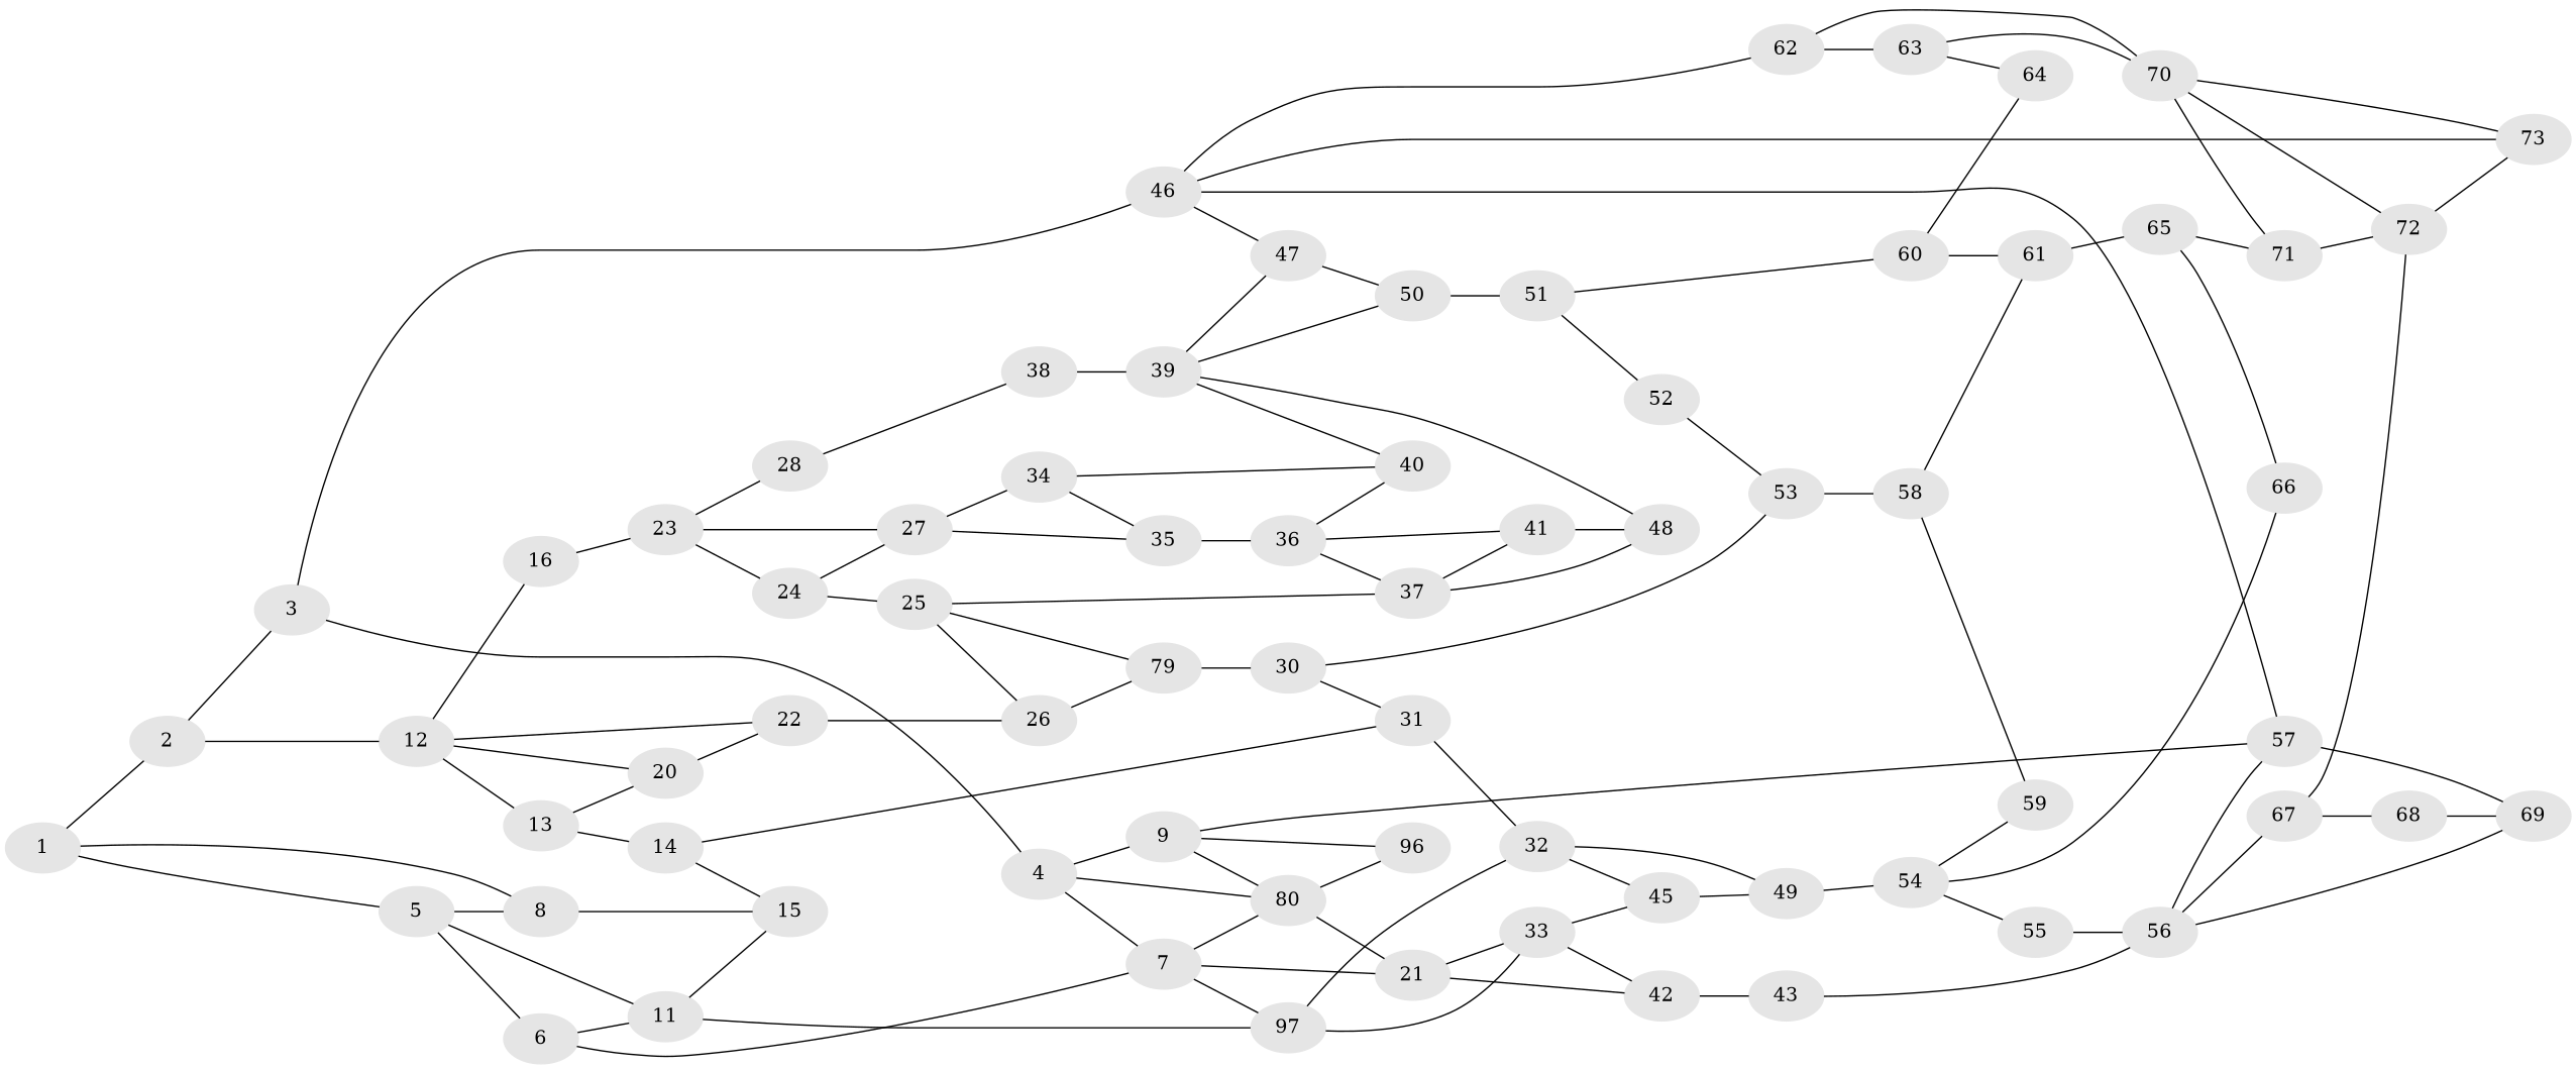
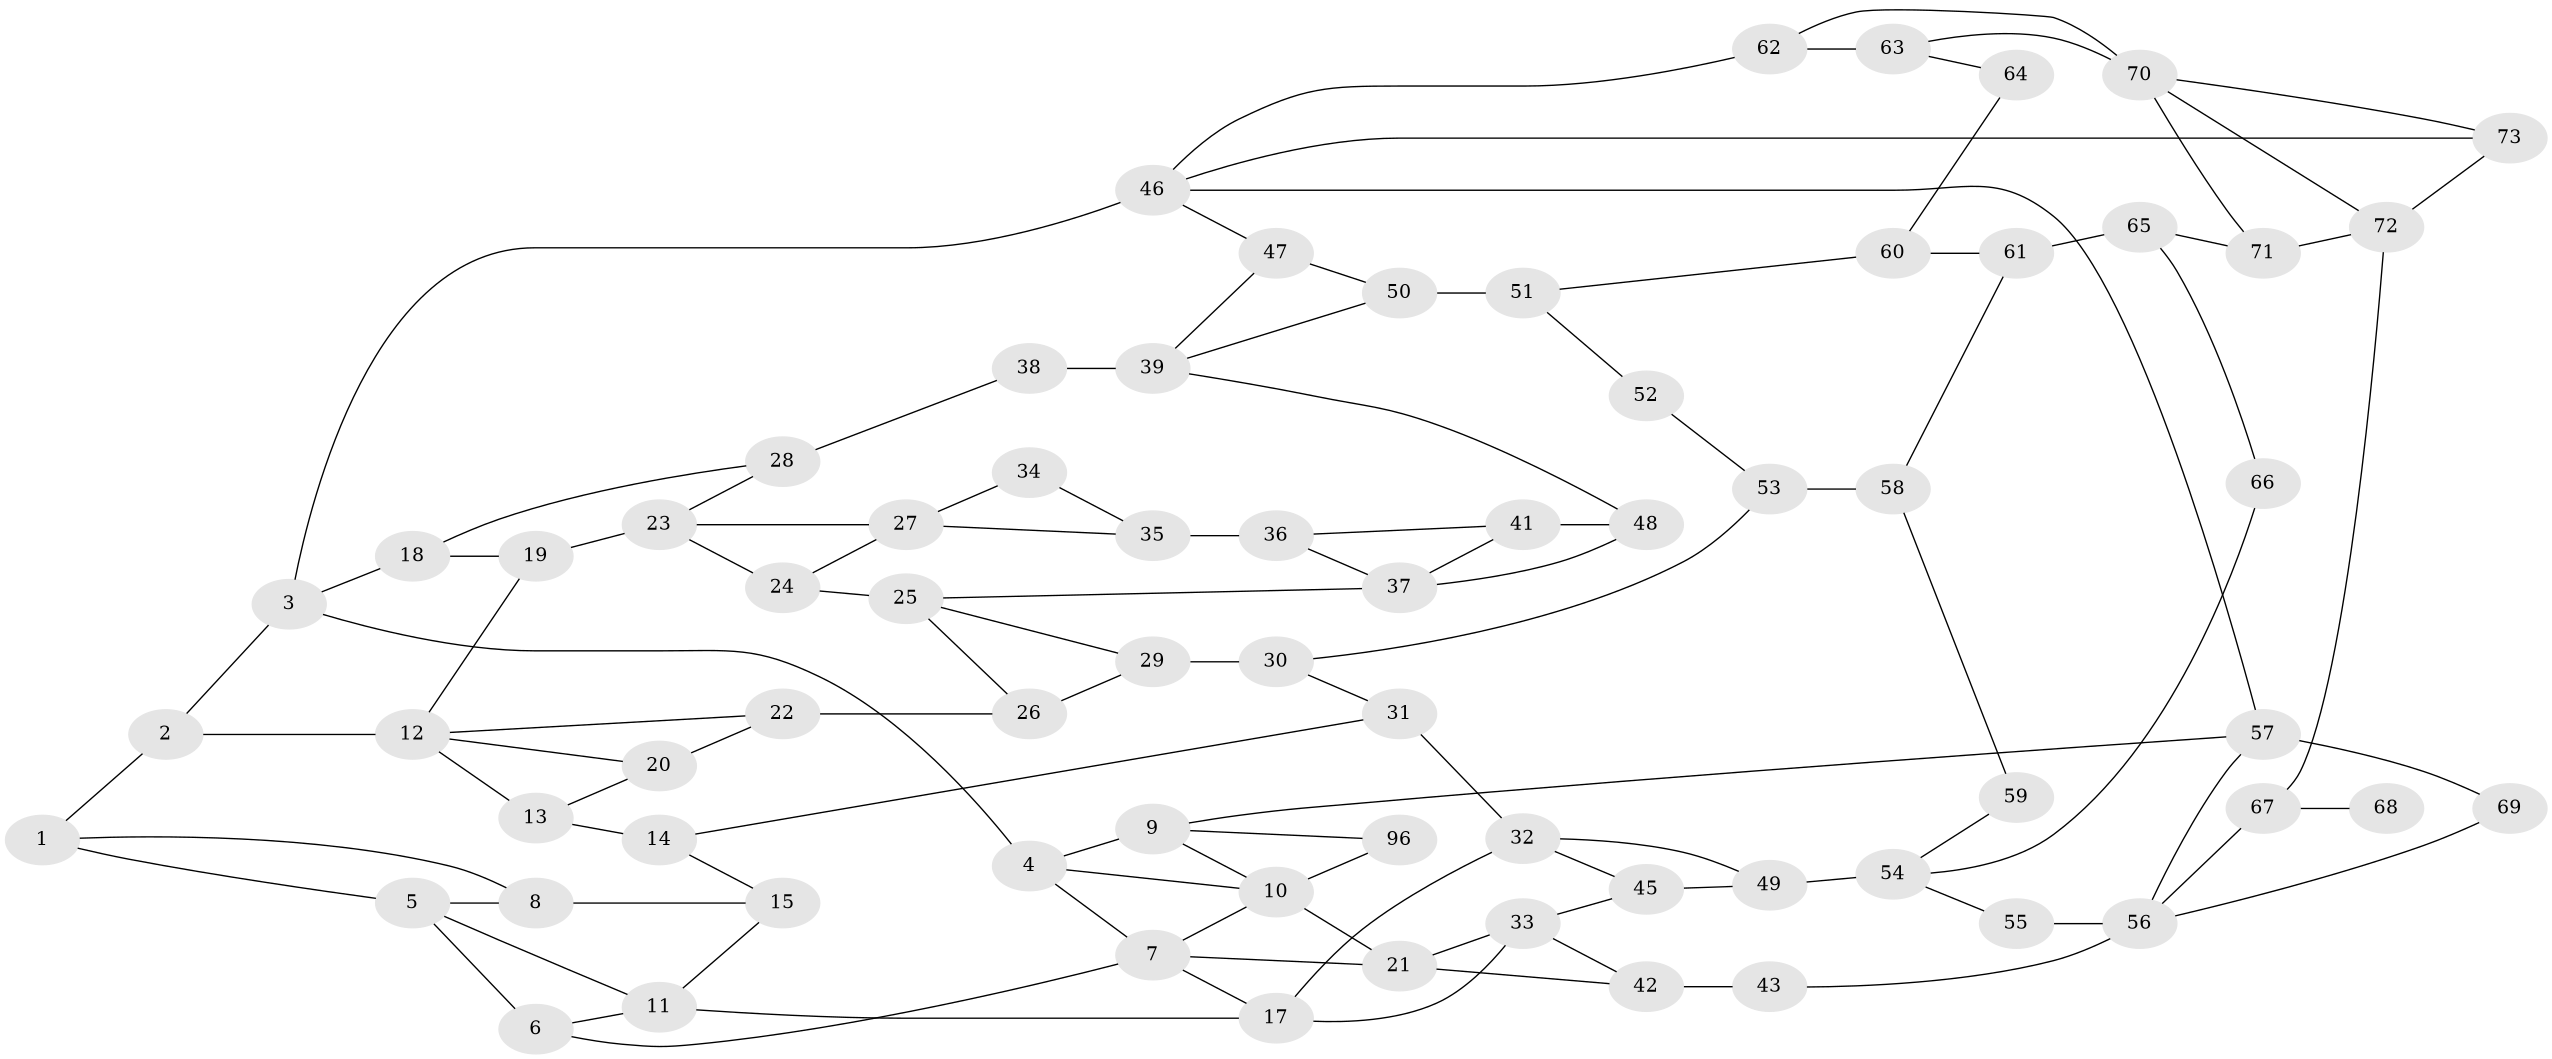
  graph {
    rankdir=LR
    node [color=gray90 style=filled]
    edge [weight=1.0]
    1
    2
    5
    8
    3
    12
    6
    11
    15
    4
+   18
    46
    13
-   19 [label=16]
+   19
    20
    22
    7
    9
-   10 [label=80]
+   10
    28
    57
    47
    73
    62
-   17 [label=97]
+   17
    21
    n27 [label=96]
    32
    33
    42
    69
    14
    23
    26
    31
    45
    49
    38
    24
    27
    43
-   29 [label=79]
+   29
    25
    34
    35
    37
    30
    41
    48
-   40
    36
    39
    53
    58
    54
    50
    51
    56
    67
    63
    70
    55
    59
    66
    52
    60
    61
    64
    65
    71
    72
    68
    1 -- 2
    1 -- 5
    1 -- 8
    2 -- 3
    2 -- 12
    5 -- 8 [weight=3.0]
    5 -- 6
    5 -- 11
    8 -- 15 [weight=2.0]
    3 -- 4
+   3 -- 18
    3 -- 46
    12 -- 13
    12 -- 19
    12 -- 20
    12 -- 22
    6 -- 11
    6 -- 7
    11 -- 15
    11 -- 17 [weight=2.0]
    4 -- 7
    4 -- 9
    4 -- 10
+   18 -- 19
+   18 -- 28
    46 -- 57
    46 -- 47
    46 -- 73
    46 -- 62
    13 -- 20 [weight=2.0]
    13 -- 14 [weight=2.0]
    19 -- 23
    20 -- 22
    22 -- 26
    7 -- 10 [weight=2.0]
    7 -- 17
    7 -- 21
    9 -- 10
    9 -- 57
    9 -- n27
    10 -- 21
    10 -- n27
    28 -- 38
    57 -- 69
    47 -- 50
    62 -- 63
    62 -- 70
    17 -- 32
    17 -- 33
    21 -- 33
    21 -- 42
    32 -- 45
    32 -- 49
    33 -- 42
    33 -- 45 [weight=2.0]
    42 -- 43 [weight=2.0]
    14 -- 15 [weight=2.0]
    14 -- 31
    23 -- 28
    23 -- 24
    23 -- 27 [weight=3.0]
    26 -- 29
    31 -- 32
    45 -- 49 [weight=3.0]
    49 -- 54 [weight=2.0]
    38 -- 39 [weight=2.0]
    24 -- 27
    24 -- 25
    27 -- 34
    27 -- 35
    43 -- 56 [weight=2.0]
    29 -- 30
    25 -- 26
    25 -- 29
    25 -- 37 [weight=2.0]
    34 -- 35
-   34 -- 40
    35 -- 36
    37 -- 41 [weight=2.0]
    37 -- 48
    30 -- 31
    30 -- 53
    41 -- 48
    36 -- 37
    36 -- 41 [weight=3.0]
-   36 -- 40
    39 -- 47
    39 -- 48
-   39 -- 40
    39 -- 50
    53 -- 58
    58 -- 59
    58 -- 61
    54 -- 55
    54 -- 59 [weight=2.0]
    54 -- 66
    50 -- 51
    51 -- 52
    51 -- 60
    56 -- 57
    56 -- 69
    56 -- 67
    67 -- 72 [weight=2.0]
    67 -- 68 [weight=2.0]
    63 -- 70
    63 -- 64
    70 -- 73
    70 -- 71
    70 -- 72 [weight=2.0]
    55 -- 56 [weight=2.0]
    52 -- 53
    60 -- 61
    60 -- 64 [weight=2.0]
    61 -- 65
    65 -- 66
    65 -- 71
    71 -- 72
    72 -- 73
-   68 -- 69 [weight=4.0]
  }
